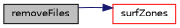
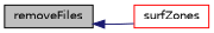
  digraph {
    rankdir=LR
    fontname="DejaVu Sans"
    node [fontname="DejaVu Sans" fontsize=10 shape=record]
    n1 [color=black fillcolor=grey75 fontcolor=black height=0.2 label=removeFiles style=filled width=0.4]
    n2 [color=red height=0.2 label=surfZones width=0.4]
-   n2 -> n1 [color=midnightblue dir=back fontname="DejaVu Sans" fontsize=10 labelfontname=Helvetica labelfontsize=10 style=solid]
+   n1 -> n2 [color=midnightblue dir=back fontname="DejaVu Sans" fontsize=10 labelfontname=Helvetica labelfontsize=10 style=solid]
  }
